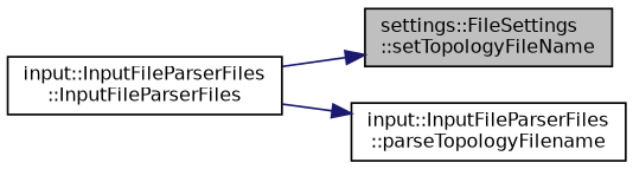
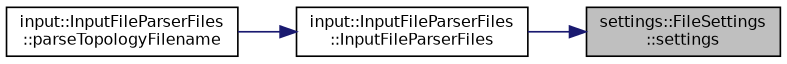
  digraph {
    rankdir=RL
    node [color=black fillcolor=white fontname=Helvetica fontsize=10 shape=record style=filled]
    edge [color=midnightblue dir=back fontname=Helvetica fontsize=10 labelfontname=Helvetica labelfontsize=10 style=solid]
-   n1 [fillcolor=grey75 fontcolor=black height=0.2 label="settings::FileSettings\l::setTopologyFileName" width=0.4]
+   n1 [fillcolor=grey75 fontcolor=black height=0.2 label="settings::FileSettings\l::settings" width=0.4]
    n2 [height=0.2 label="input::InputFileParserFiles\l::InputFileParserFiles" width=0.4]
    n3 [height=0.2 label="input::InputFileParserFiles\l::parseTopologyFilename" width=0.4]
    n1 -> n2
-   n3 -> n2
+   n2 -> n3
  }
